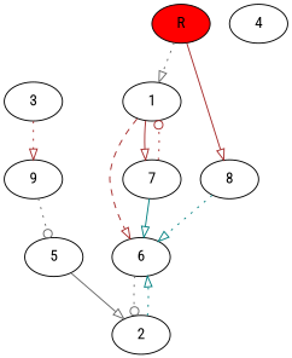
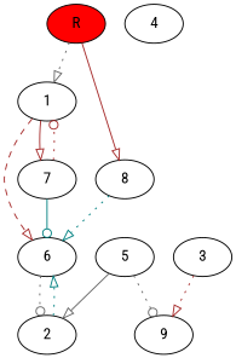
  digraph {
    fontname="Roboto Condensed"
    node [fontname="Roboto Condensed"]
    edge [arrowhead=onormal color=brown fontname="Roboto Condensed" style=dotted]
    1
    6
    7
    2
    3
    9
    4
    5
    8
    R [fillcolor="#ff0000" style=filled]
    1 -> 6 [style=dashed]
    1 -> 7 [style=solid]
    6 -> 2 [arrowhead=odot color=gray40]
    7 -> 1 [arrowhead=odot]
-   7 -> 6 [color=teal style=solid]
+   7 -> 6 [arrowhead=odot color=teal style=solid]
    2 -> 6 [color=teal]
    3 -> 9
    5 -> 2 [color=gray40 style=solid]
-   9 -> 5 [arrowhead=odot color=gray40]
+   5 -> 9 [arrowhead=odot color=gray40]
    8 -> 6 [color=teal]
    R -> 1 [color=gray40]
    R -> 8 [style=solid]
  }
